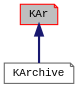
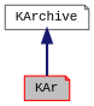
  digraph {
    fontname="Liberation Mono"
    node [fontname="Liberation Mono" fontsize=10 shape=note style=filled]
    n1 [color=red fillcolor=grey75 fontcolor=black height=0.2 label=KAr width=0.4]
    n2 [color=gray40 fillcolor=white height=0.2 label=KArchive width=0.4]
-   n1 -> n2 [color=midnightblue dir=back fontname="Liberation Mono" fontsize=10 labelfontname=Helvetica labelfontsize=10 style=bold]
+   n2 -> n1 [color=midnightblue dir=back fontname="Liberation Mono" fontsize=10 labelfontname=Helvetica labelfontsize=10 style=bold]
  }
